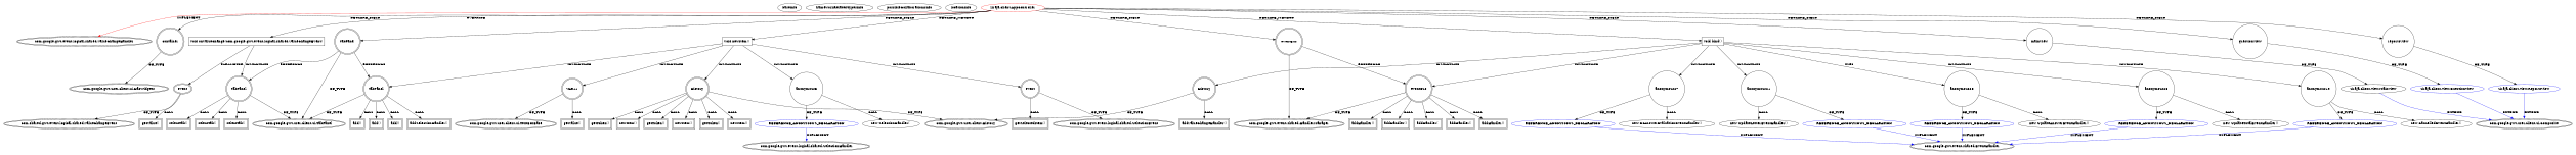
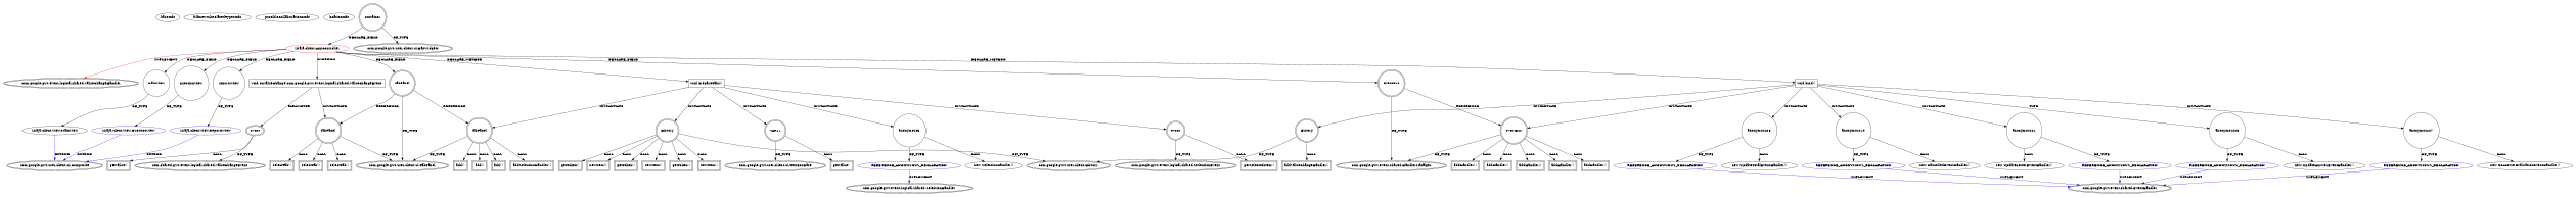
  digraph {
    node [isFrameworkType=true vertexType=INSIDE_CALL peripheries=2]
    baseInfo [category=extension_graph graphId=396 isAnonymous=false possibleRelation=true isFrameworkType="" vertexType="" peripheries=""]
    frameworkRelatedTypesInfo [0="com.google.gwt.event.logical.shared.ValueChangeHandler" isFrameworkType="" vertexType="" peripheries=""]
    possibleCollaborationsInfo [0="396~CLIENT_METHOD_DECLARATION-INSTANTIATION-~com.google.gwt.event.logical.shared.ValueChangeHandler ~com.google.gwt.event.logical.shared.SelectionHandler ~false~true" 1="396~CLIENT_METHOD_DECLARATION-INSTANTIATION-~com.google.gwt.event.logical.shared.ValueChangeHandler ~com.google.gwt.event.shared.EventHandler ~false~true" 2="396~FIELD_DECLARATION-~com.google.gwt.event.logical.shared.ValueChangeHandler ~com.google.gwt.user.client.ui.Composite ~false~false" isFrameworkType="" vertexType="" peripheries=""]
    locationInfo [contextSignature=AppController filePath="/Tok-Ziraja222/Ziraja222-master/src/ziraja/client/AppController.java" graphId=396 projectName="Tok-Ziraja222" isFrameworkType="" vertexType="" peripheries=""]
    n5 [color=red isFrameworkType=false label="ziraja.client.AppController" vertexType=ROOT_CLIENT_CLASS_DECLARATION peripheries=""]
    n6 [label="com.google.gwt.event.logical.shared.ValueChangeHandler" vertexType=FRAMEWORK_INTERFACE_TYPE]
    n7 [label=container shape=circle vertexType=FIELD_DECLARATION]
    n8 [label=eventBus shape=circle vertexType=FIELD_DECLARATION]
    n9 [isFrameworkType=false label=mainView shape=circle vertexType=FIELD_DECLARATION peripheries=""]
    n10 [isFrameworkType=false label=questionView shape=circle vertexType=FIELD_DECLARATION peripheries=""]
    n11 [isFrameworkType=false label=reportsView shape=circle vertexType=FIELD_DECLARATION peripheries=""]
    n12 [label=tabPanel shape=circle vertexType=FIELD_DECLARATION]
    n13 [isFrameworkType=false label="void onValueChange(com.google.gwt.event.logical.shared.ValueChangeEvent)" shape=box vertexType=OVERRIDING_METHOD_DECLARATION peripheries=""]
-   n14 [isFrameworkType=false label="void newItem()" shape=box vertexType=CLIENT_METHOD_DECLARATION peripheries=""]
+   n14 [isFrameworkType=false label="void prepareTabs()" shape=box vertexType=CLIENT_METHOD_DECLARATION peripheries=""]
    n15 [isFrameworkType=false label="void bind()" shape=box vertexType=CLIENT_METHOD_DECLARATION peripheries=""]
    n16 [label="com.google.gwt.user.client.ui.HasWidgets" vertexType=FRAMEWORK_INTERFACE_TYPE]
    n17 [label="com.google.gwt.event.shared.HandlerManager" vertexType=FRAMEWORK_CLASS_TYPE]
    n18 [label=eventBus shape=circle vertexType=VARIABLE_EXPRESION]
    n19 [color=black isFrameworkType=false label="ziraja.client.view.MainView" vertexType=REFERENCE_CLIENT_CLASS_DECLARATION peripheries=""]
    n20 [color=blue isFrameworkType=false label="ziraja.client.view.QuestionView" vertexType=REFERENCE_CLIENT_CLASS_DECLARATION peripheries=""]
    n21 [color=blue isFrameworkType=false label="ziraja.client.view.ReportsView" vertexType=REFERENCE_CLIENT_CLASS_DECLARATION peripheries=""]
    n22 [label="com.google.gwt.user.client.ui.TabPanel" vertexType=FRAMEWORK_CLASS_TYPE]
    n23 [label=tabPanel shape=circle vertexType=VARIABLE_EXPRESION]
    n24 [label=tabPanel shape=circle vertexType=VARIABLE_EXPRESION]
    n25 [label=event vertexType=PARAMETER_DECLARATION]
    n26 [isFrameworkType=false label=anonymous5 shape=circle vertexType=VARIABLE_EXPRESION peripheries=""]
    n27 [label=event shape=circle vertexType=VARIABLE_EXPRESION]
    n28 [label=History shape=circle vertexType=VARIABLE_EXPRESION]
    n29 [label=VAR11 shape=circle vertexType=VARIABLE_EXPRESION]
    n30 [label=History shape=circle vertexType=VARIABLE_EXPRESION]
    n31 [isFrameworkType=false label=anonymous19 shape=circle vertexType=VARIABLE_EXPRESION peripheries=""]
    n32 [isFrameworkType=false label=anonymous21 shape=circle vertexType=VARIABLE_EXPRESION peripheries=""]
    n33 [isFrameworkType=false label=anonymous23 shape=circle vertexType=VARIABLE_EXPRESION peripheries=""]
    n34 [isFrameworkType=false label=anonymous25 shape=circle vertexType=VARIABLE_EXPRESION peripheries=""]
    n35 [isFrameworkType=false label=anonymous27 shape=circle vertexType=VARIABLE_EXPRESION peripheries=""]
    n36 [label="addHandler()" shape=box]
    n37 [label="addHandler()" shape=box]
    n38 [label="addHandler()" shape=box]
    n39 [label="addHandler()" shape=box]
    n40 [label="addHandler()" shape=box]
    n41 [label="com.google.gwt.user.client.ui.Composite" vertexType=FRAMEWORK_CLASS_TYPE]
    n42 [label="selectTab()" shape=box]
    n43 [label="selectTab()" shape=box]
    n44 [label="selectTab()" shape=box]
    n45 [label="addSelectionHandler()" shape=box]
    n46 [label="add()" shape=box]
    n47 [label="add()" shape=box]
    n48 [label="add()" shape=box]
    n49 [label="com.shared.gwt.event.logical.shared.ValueChangeEvent" vertexType=FRAMEWORK_CLASS_TYPE]
    n50 [label="getValue()" shape=box]
    n51 [color=blue isFrameworkType=false label=REFERENCE_ANONYMOUS_DECLARATION vertexType=REFERENCE_ANONYMOUS_DECLARATION peripheries=""]
    n52 [isFrameworkType=false label="new SelectionHandler()" vertexType=CONSTRUCTOR_CALL peripheries=""]
    n53 [label="com.google.gwt.event.logical.shared.SelectionEvent" vertexType=FRAMEWORK_CLASS_TYPE]
    n54 [label="getSelectedItem()" shape=box]
    n55 [label="com.google.gwt.user.client.History" vertexType=FRAMEWORK_CLASS_TYPE]
    n56 [label="getToken()" shape=box]
    n57 [label="newItem()" shape=box]
    n58 [label="getToken()" shape=box]
    n59 [label="newItem()" shape=box]
    n60 [label="getToken()" shape=box]
    n61 [label="newItem()" shape=box]
    n62 [label="com.google.gwt.user.client.ui.TextBoxBase" vertexType=FRAMEWORK_CLASS_TYPE]
    n63 [label="getValue()" shape=box]
    n64 [label="com.google.gwt.event.logical.shared.SelectionHandler" vertexType=FRAMEWORK_INTERFACE_TYPE]
    n65 [label="addValueChangeHandler()" shape=box]
    n66 [color=blue isFrameworkType=false label=REFERENCE_ANONYMOUS_DECLARATION vertexType=REFERENCE_ANONYMOUS_DECLARATION peripheries=""]
    n67 [isFrameworkType=false label="new CancelledEventHandler()" vertexType=CONSTRUCTOR_CALL peripheries=""]
    n68 [color=blue isFrameworkType=false label=REFERENCE_ANONYMOUS_DECLARATION vertexType=REFERENCE_ANONYMOUS_DECLARATION peripheries=""]
    n69 [isFrameworkType=false label="new UpdateLetterEventHandler()" vertexType=CONSTRUCTOR_CALL peripheries=""]
    n70 [color=blue isFrameworkType=false label=REFERENCE_ANONYMOUS_DECLARATION vertexType=REFERENCE_ANONYMOUS_DECLARATION peripheries=""]
    n71 [isFrameworkType=false label="new UpdateTotalEventHandler()" vertexType=CONSTRUCTOR_CALL peripheries=""]
    n72 [color=blue isFrameworkType=false label=REFERENCE_ANONYMOUS_DECLARATION vertexType=REFERENCE_ANONYMOUS_DECLARATION peripheries=""]
    n73 [isFrameworkType=false label="new UpdateAnswerEventHandler()" vertexType=CONSTRUCTOR_CALL peripheries=""]
    n74 [color=blue isFrameworkType=false label=REFERENCE_ANONYMOUS_DECLARATION vertexType=REFERENCE_ANONYMOUS_DECLARATION peripheries=""]
    n75 [isFrameworkType=false label="new DoAnswerEvaluationEventHandler()" vertexType=CONSTRUCTOR_CALL peripheries=""]
    n76 [label="com.google.gwt.event.shared.EventHandler" vertexType=FRAMEWORK_INTERFACE_TYPE]
    n5 -> n6 [color=red label=IMPLEMENT]
-   n5 -> n7 [label=DECLARE_FIELD]
+   n7 -> n5 [label=DECLARE_FIELD]
    n5 -> n8 [label=DECLARE_FIELD]
    n5 -> n9 [label=DECLARE_FIELD]
    n5 -> n10 [label=DECLARE_FIELD]
    n5 -> n11 [label=DECLARE_FIELD]
    n5 -> n12 [label=DECLARE_FIELD]
    n5 -> n13 [label=OVERRIDE]
    n5 -> n14 [label=DECLARE_METHOD]
    n5 -> n15 [label=DECLARE_METHOD]
    n7 -> n16 [label=OF_TYPE]
    n8 -> n17 [label=OF_TYPE]
    n8 -> n18 [label=REFERENCE]
    n9 -> n19 [label=OF_TYPE]
    n10 -> n20 [label=OF_TYPE]
    n11 -> n21 [label=OF_TYPE]
    n12 -> n22 [label=OF_TYPE]
    n12 -> n23 [label=REFERENCE]
    n12 -> n24 [label=REFERENCE]
    n13 -> n23 [label=INSTANTIATE]
    n13 -> n25 [label=PARAMETER]
    n14 -> n24 [label=INSTANTIATE]
    n14 -> n26 [label=INSTANTIATE]
    n14 -> n27 [label=INSTANTIATE]
    n14 -> n28 [label=INSTANTIATE]
    n14 -> n29 [label=INSTANTIATE]
    n15 -> n18 [label=INSTANTIATE]
    n15 -> n30 [label=INSTANTIATE]
    n15 -> n31 [label=INSTANTIATE]
    n15 -> n32 [label=INSTANTIATE]
    n15 -> n33 [label=INSTANTIATE]
    n15 -> n34 [label=TYPE]
    n15 -> n35 [label=INSTANTIATE]
    n18 -> n17 [label=OF_TYPE]
    n18 -> n36 [label=CALL]
    n18 -> n37 [label=CALL]
    n18 -> n38 [label=CALL]
    n18 -> n39 [label=CALL]
    n18 -> n40 [label=CALL]
    n19 -> n41 [color=blue label=EXTEND]
    n20 -> n41 [color=blue label=EXTEND]
    n21 -> n41 [color=blue label=EXTEND]
    n23 -> n22 [label=OF_TYPE]
    n23 -> n42 [label=CALL]
    n23 -> n43 [label=CALL]
    n23 -> n44 [label=CALL]
    n24 -> n22 [label=OF_TYPE]
    n24 -> n45 [label=CALL]
    n24 -> n46 [label=CALL]
    n24 -> n47 [label=CALL]
    n24 -> n48 [label=CALL]
    n25 -> n49 [label=OF_TYPE]
    n25 -> n50 [label=CALL]
    n26 -> n51 [label=OF_TYPE]
    n26 -> n52 [label=CALL]
    n27 -> n53 [label=OF_TYPE]
    n27 -> n54 [label=CALL]
    n28 -> n55 [label=OF_TYPE]
    n28 -> n56 [label=CALL]
    n28 -> n57 [label=CALL]
    n28 -> n58 [label=CALL]
    n28 -> n59 [label=CALL]
    n28 -> n60 [label=CALL]
    n28 -> n61 [label=CALL]
    n29 -> n62 [label=OF_TYPE]
    n29 -> n63 [label=CALL]
    n30 -> n55 [label=OF_TYPE]
    n30 -> n65 [label=CALL]
    n31 -> n66 [label=OF_TYPE]
    n31 -> n67 [label=CALL]
    n32 -> n68 [label=OF_TYPE]
    n32 -> n69 [label=CALL]
    n33 -> n70 [label=OF_TYPE]
    n33 -> n71 [label=CALL]
    n34 -> n72 [label=OF_TYPE]
    n34 -> n73 [label=CALL]
    n35 -> n74 [label=OF_TYPE]
    n35 -> n75 [label=CALL]
    n51 -> n64 [color=blue label=IMPLEMENT]
    n66 -> n76 [color=blue label=IMPLEMENT]
    n68 -> n76 [color=blue label=IMPLEMENT]
    n70 -> n76 [color=blue label=IMPLEMENT]
    n72 -> n76 [color=blue label=IMPLEMENT]
    n74 -> n76 [color=blue label=IMPLEMENT]
  }
